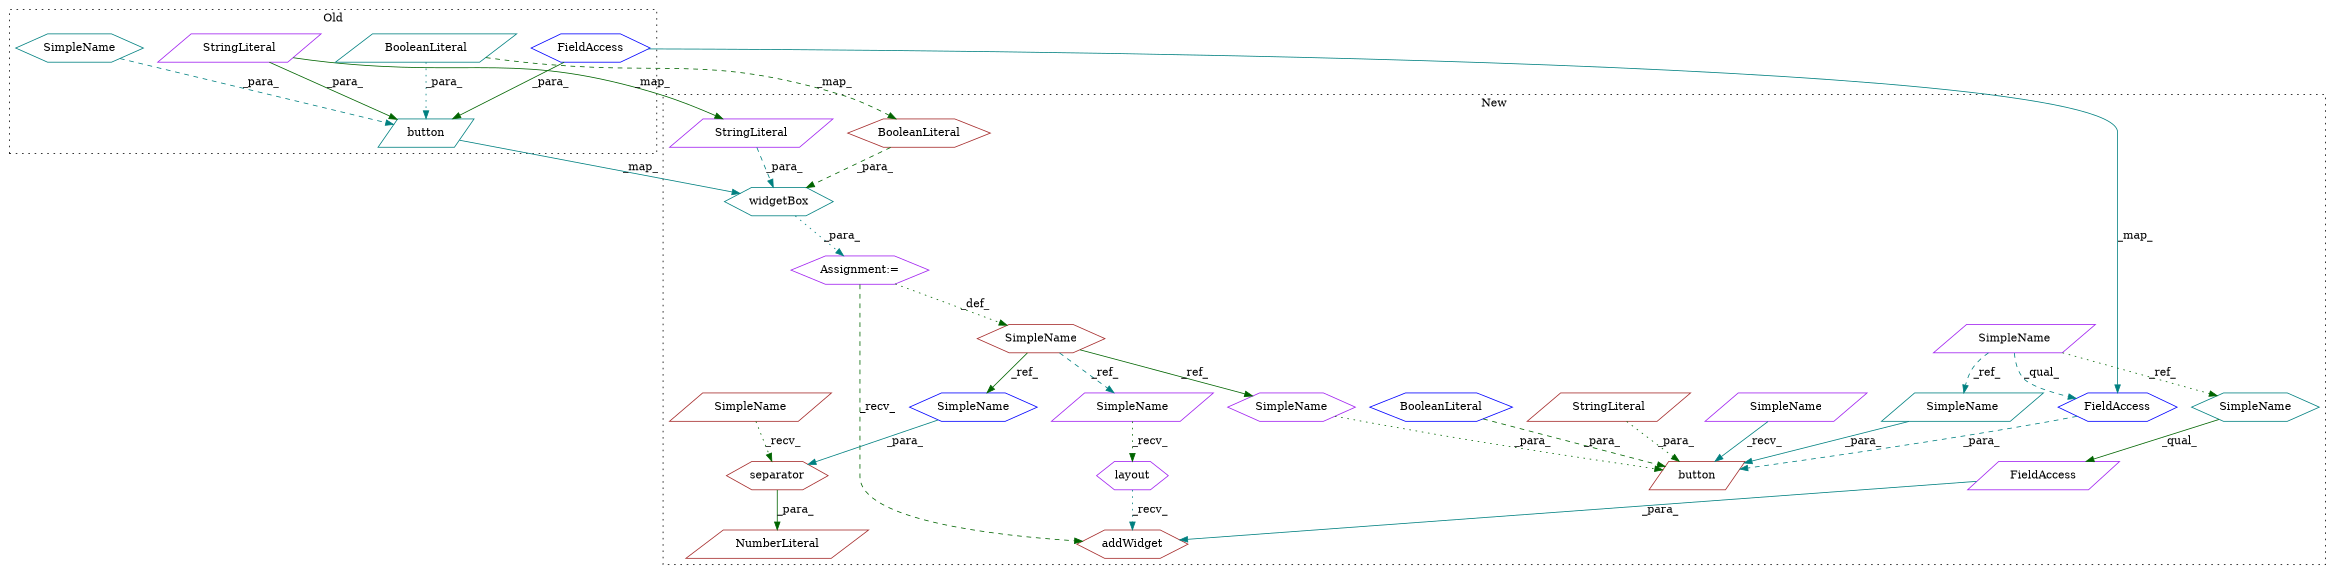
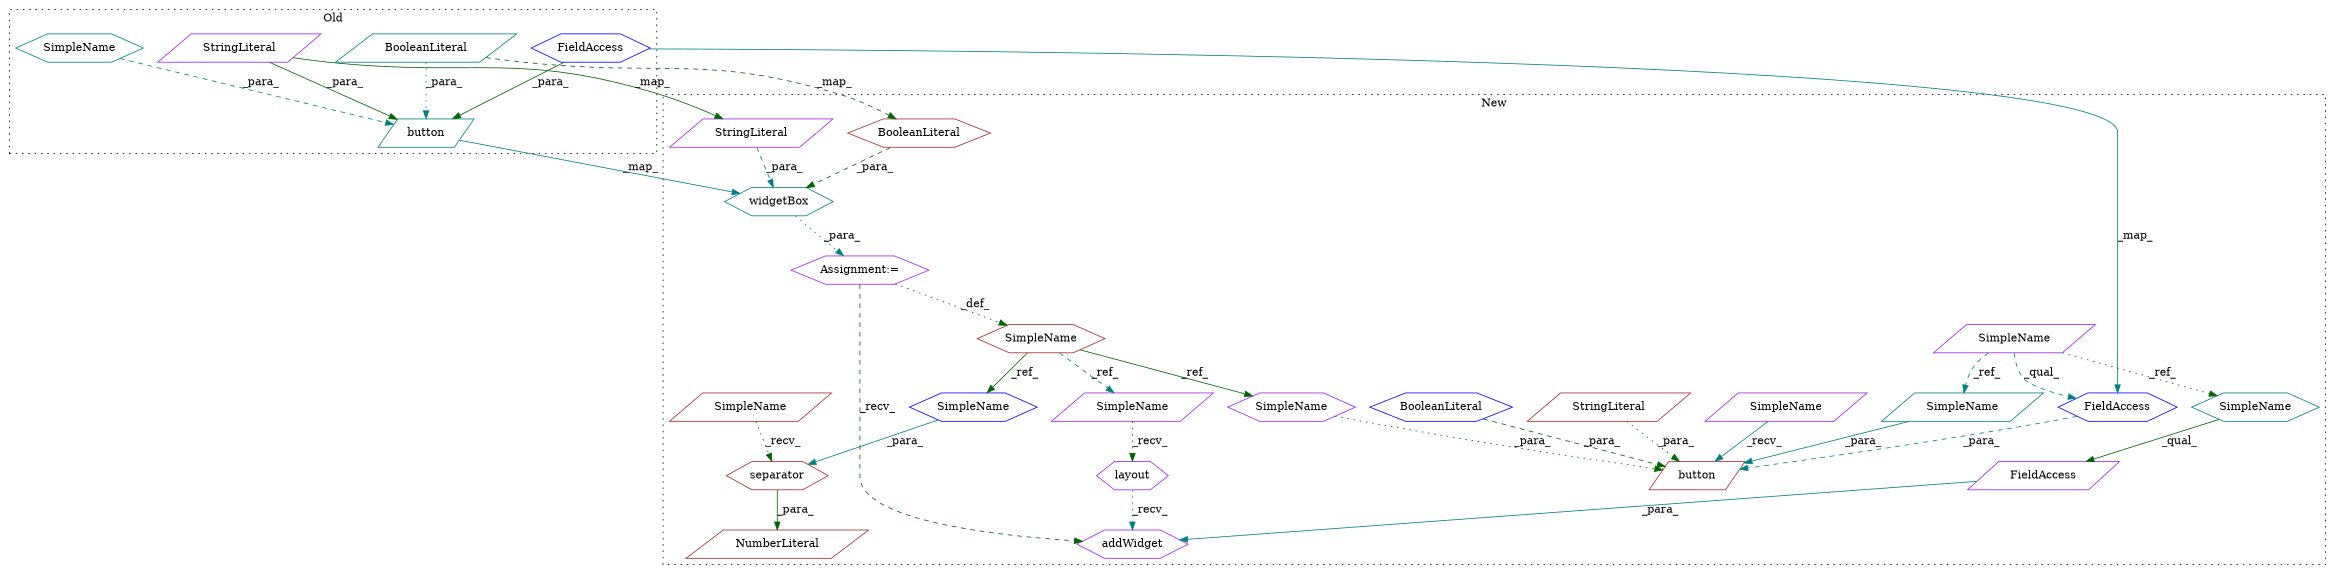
  digraph {
    node [a=42 color=purple l=4 s=3755 shape=hexagon]
    edge [color=darkgreen style=solid]
    n1 [a=32 color=teal l="7,1" label=button s="3645,3698" shape=parallelogram]
    n2 [a=45 l=8 label=StringLiteral s=3674 shape=parallelogram]
    n3 [a=22 color=blue l=10 label=FieldAccess s=3683]
    n4 [a=9 color=teal label=BooleanLiteral s=3694 shape=parallelogram]
    n5 [color=teal label=SimpleName s=3669]
    n6 [a=32 color=teal l="10,1" label=widgetBox s="3681,3725"]
    n7 [a=45 l=12 label=StringLiteral s=3713 shape=parallelogram]
    n8 [a=32 color=brown l="7,1" label=button s="3811,3851" shape=parallelogram]
    n9 [label=SimpleName s=1621 shape=parallelogram]
    n10 [a=22 color=blue l=10 label=FieldAccess s=3836]
    n11 [a=45 color=brown l=8 label=StringLiteral s=3827 shape=parallelogram]
    n12 [a=7 l=1 label="Assignment:=" s=3676]
    n13 [a=32 l=8 label=layout s=3736]
    n14 [a=22 l=18 label=FieldAccess shape=parallelogram]
    n15 [a=9 color=blue label=BooleanLiteral s=3847]
-   n16 [a=32 color=brown l="10,1" label=addWidget s="3745,3773"]
+   n16 [a=32 l="10,1" label=addWidget s="3745,3773"]
    n17 [color=brown l=3 label=SimpleName s=3673]
    n18 [a=9 color=brown label=BooleanLiteral s=3708]
    n19 [a=32 color=brown l="10,1" label=separator s="3784,3800"]
    n20 [a=34 color=brown l=2 label=NumberLiteral s=3798 shape=parallelogram]
    n21 [color=brown l=3 label=SimpleName s=3780 shape=parallelogram]
    n22 [l=3 label=SimpleName s=3807 shape=parallelogram]
    n23 [color=teal label=SimpleName s=3822 shape=parallelogram]
    n24 [color=teal label=SimpleName]
    n25 [l=3 label=SimpleName s=3818]
    n26 [color=blue l=3 label=SimpleName s=3794]
    n27 [l=3 label=SimpleName s=3732 shape=parallelogram]
    subgraph cluster_1 {
      label=Old
      style=dotted
      n1
      n2
      n3
      n4
      n5
    }
    subgraph cluster_2 {
      label=New
      style=dotted
      n6
      n7
      n8
      n9
      n10
      n11
      n12
      n13
      n14
      n15
      n16
      n17
      n18
      n19
      n20
      n21
      n22
      n23
      n24
      n25
      n26
      n27
    }
    n1 -> n6 [color=teal label=_map_]
    n2 -> n1 [label=_para_]
    n2 -> n7 [label=_map_]
    n3 -> n1 [label=_para_]
    n3 -> n10 [color=teal label=_map_]
    n4 -> n1 [color=teal label=_para_ style=dotted]
    n4 -> n18 [label=_map_ style=dashed]
    n5 -> n1 [color=teal label=_para_ style=dashed]
    n6 -> n12 [color=teal label=_para_ style=dotted]
    n7 -> n6 [color=teal label=_para_ style=dashed]
    n9 -> n10 [color=teal label=_qual_ style=dashed]
    n9 -> n23 [color=teal label=_ref_ style=dashed]
    n9 -> n24 [label=_ref_ style=dotted]
    n10 -> n8 [color=teal label=_para_ style=dashed]
    n11 -> n8 [label=_para_ style=dotted]
    n12 -> n16 [label=_recv_ style=dashed]
    n12 -> n17 [label=_def_ style=dotted]
    n13 -> n16 [color=teal label=_recv_ style=dotted]
    n14 -> n16 [color=teal label=_para_]
    n15 -> n8 [label=_para_ style=dashed]
    n17 -> n25 [label=_ref_]
    n17 -> n26 [label=_ref_]
    n17 -> n27 [color=teal label=_ref_ style=dashed]
    n18 -> n6 [label=_para_ style=dashed]
    n19 -> n20 [label=_para_]
    n21 -> n19 [label=_recv_ style=dotted]
    n22 -> n8 [color=teal label=_recv_]
    n23 -> n8 [color=teal label=_para_]
    n24 -> n14 [label=_qual_]
    n25 -> n8 [label=_para_ style=dotted]
    n26 -> n19 [color=teal label=_para_]
    n27 -> n13 [label=_recv_ style=dotted]
  }
